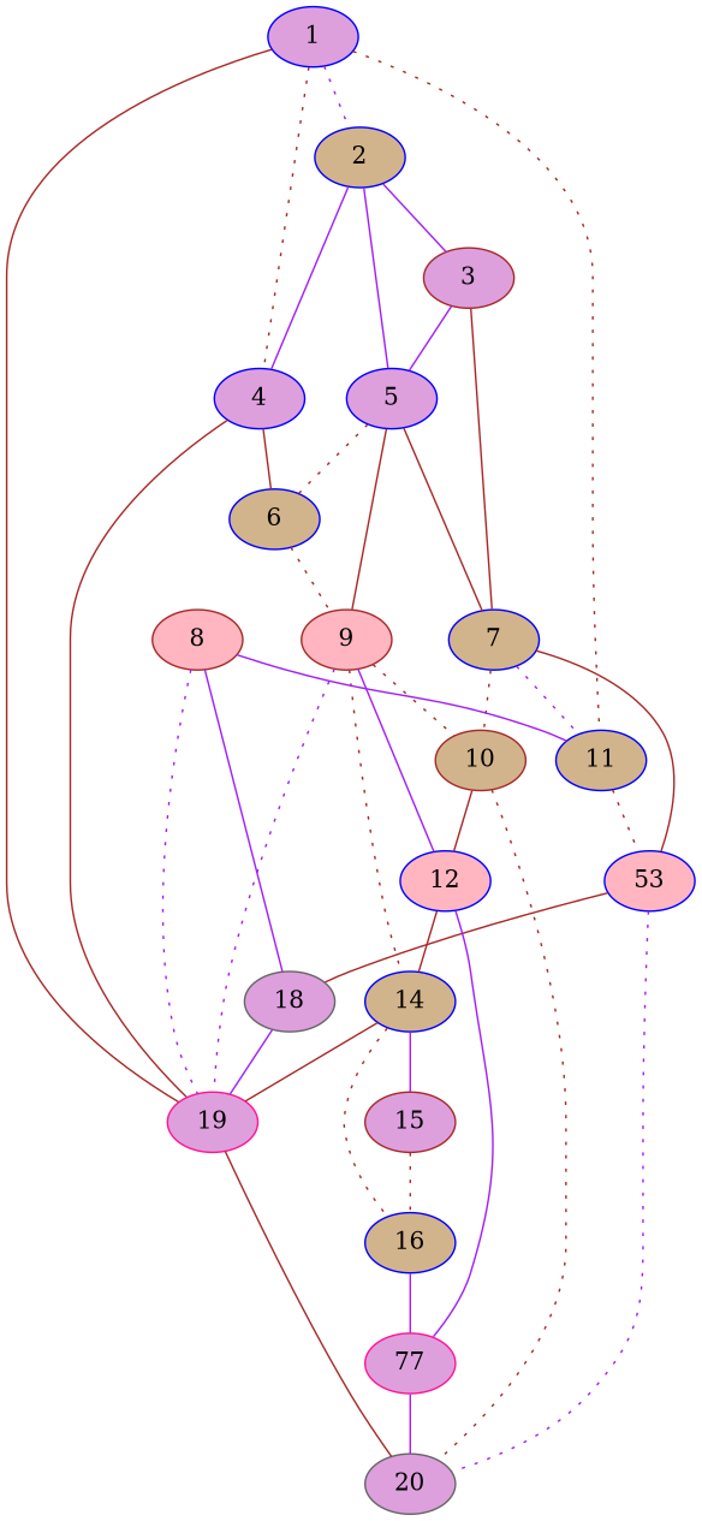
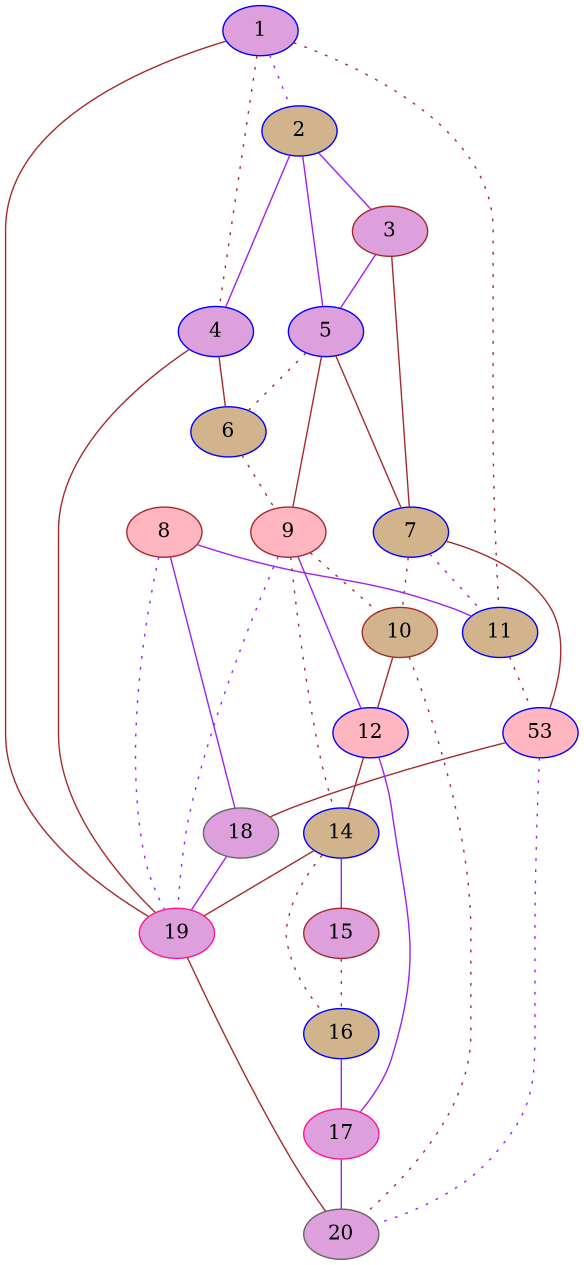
  graph {
    node [color=blue fillcolor=plum style=filled]
    edge [color=brown style=solid weight=1.0]
    2 [fillcolor=tan]
    1
    4
    11 [fillcolor=tan]
    19 [color=deeppink]
    3 [color=brown]
    5
    6 [fillcolor=tan]
    n9 [fillcolor=lightpink label=53]
    20 [color=gray40]
    7 [fillcolor=tan]
    9 [color=brown fillcolor=lightpink]
    10 [color=brown fillcolor=tan]
    12 [fillcolor=lightpink]
    14 [fillcolor=tan]
    18 [color=gray40]
    8 [color=brown fillcolor=lightpink]
-   17 [color=deeppink label=77]
+   17 [color=deeppink]
    15 [color=brown]
    16 [fillcolor=tan]
    2 -- 4 [color=purple]
    2 -- 3 [color=purple]
    2 -- 5 [color=purple]
    1 -- 2 [color=purple style=dotted]
    1 -- 4 [style=dotted]
    1 -- 11 [style=dotted]
    1 -- 19
    4 -- 19
    4 -- 6
    11 -- n9 [style=dotted]
    19 -- 20 [weight=2.0]
    3 -- 5 [color=purple weight=2.0]
    3 -- 7
    5 -- 6 [style=dotted]
    5 -- 7
    5 -- 9
    6 -- 9 [style=dotted]
    n9 -- 20 [color=purple style=dotted]
    n9 -- 18 [weight=2.0]
    7 -- 11 [color=purple style=dotted]
    7 -- n9
    7 -- 10 [style=dotted]
    9 -- 19 [color=purple style=dotted]
    9 -- 10 [style=dotted]
    9 -- 12 [color=purple]
    9 -- 14 [style=dotted]
    10 -- 20 [style=dotted]
    10 -- 12
    12 -- 14
    12 -- 17 [color=purple]
    14 -- 19
    14 -- 15 [color=purple weight=2.0]
    14 -- 16 [style=dotted]
    18 -- 19 [color=purple]
    8 -- 11 [color=purple]
    8 -- 19 [color=purple style=dotted]
    8 -- 18 [color=purple]
    17 -- 20 [color=purple weight=2.0]
    15 -- 16 [style=dotted]
    16 -- 17 [color=purple weight=2.0]
  }
